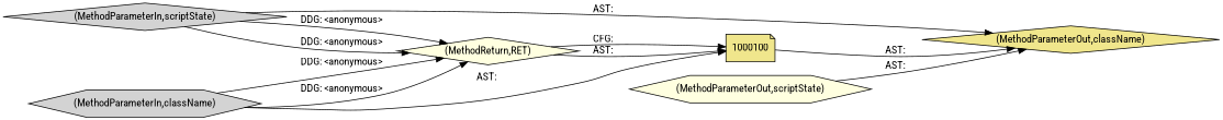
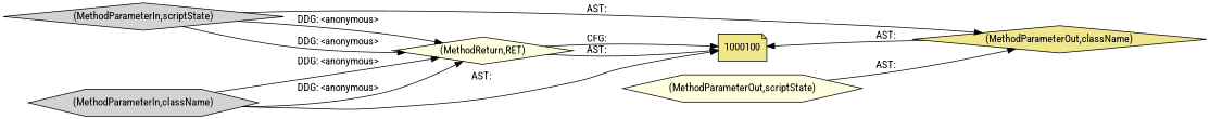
  digraph {
    fontname="Roboto Condensed"
    rankdir=LR
    node [fillcolor=lightyellow fontname="Roboto Condensed" shape=diamond style=filled]
    edge [fontname="Roboto Condensed"]
    n1 [label="(MethodReturn,RET)"]
    1000100 [fillcolor=khaki shape=note]
    n3 [fillcolor=lightgrey label="(MethodParameterIn,scriptState)"]
    n4 [fillcolor=khaki label="(MethodParameterOut,className)"]
    n5 [label="(MethodParameterOut,scriptState)" shape=hexagon]
    n6 [fillcolor=lightgrey label="(MethodParameterIn,className)" shape=hexagon]
    n1 -> 1000100 [label="AST: "]
    n1 -> 1000100 [label="CFG: "]
    n3 -> n1 [label="DDG: <anonymous>"]
    n3 -> n1 [label="DDG: <anonymous>"]
    n3 -> n4 [label="AST: "]
-   1000100 -> n4 [label="AST: "]
+   n4 -> 1000100 [label="AST: "]
    n5 -> n4 [label="AST: "]
    n6 -> n1 [label="DDG: <anonymous>"]
    n6 -> n1 [label="DDG: <anonymous>"]
    n6 -> 1000100 [label="AST: "]
  }
